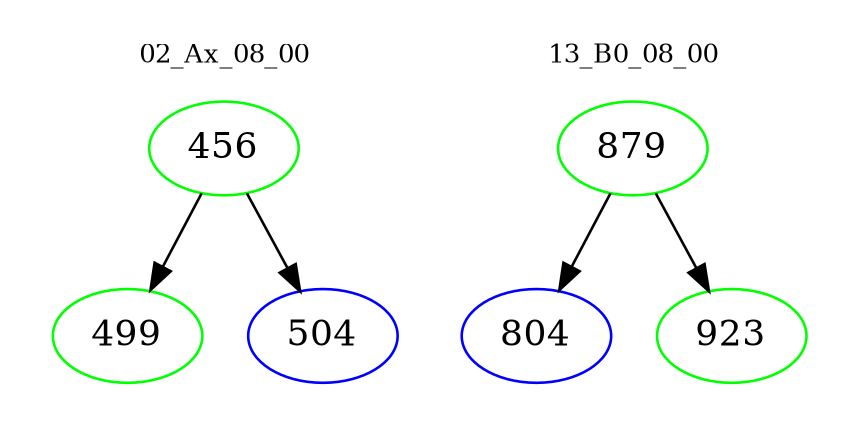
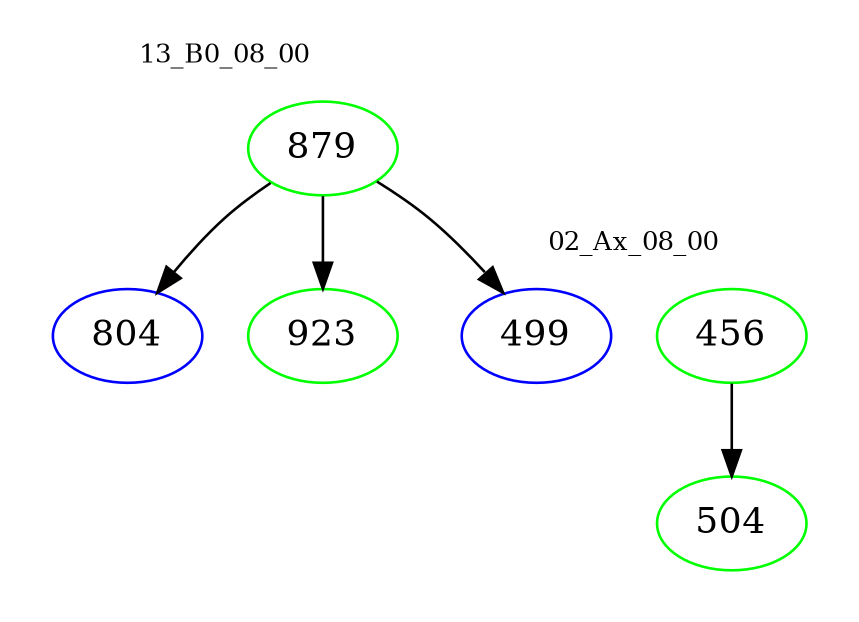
  digraph {
    node [color=green]
    edge [color=black]
    n1 [label=456]
-   n2 [label=499]
-   n3 [color=blue label=504]
+   n2 [color=blue label=499]
+   n3 [label=504]
    n4 [label=879]
    n5 [color=blue label=804]
    n6 [label=923]
    subgraph cluster_1 {
      color=white
      fontsize=10
      label="02_Ax_08_00"
      n1
      n2
      n3
    }
    subgraph cluster_2 {
      color=white
      fontsize=10
      label="13_B0_08_00"
      n4
      n5
      n6
    }
-   n1 -> n2
+   n4 -> n2
    n1 -> n3
    n4 -> n5
    n4 -> n6
  }
